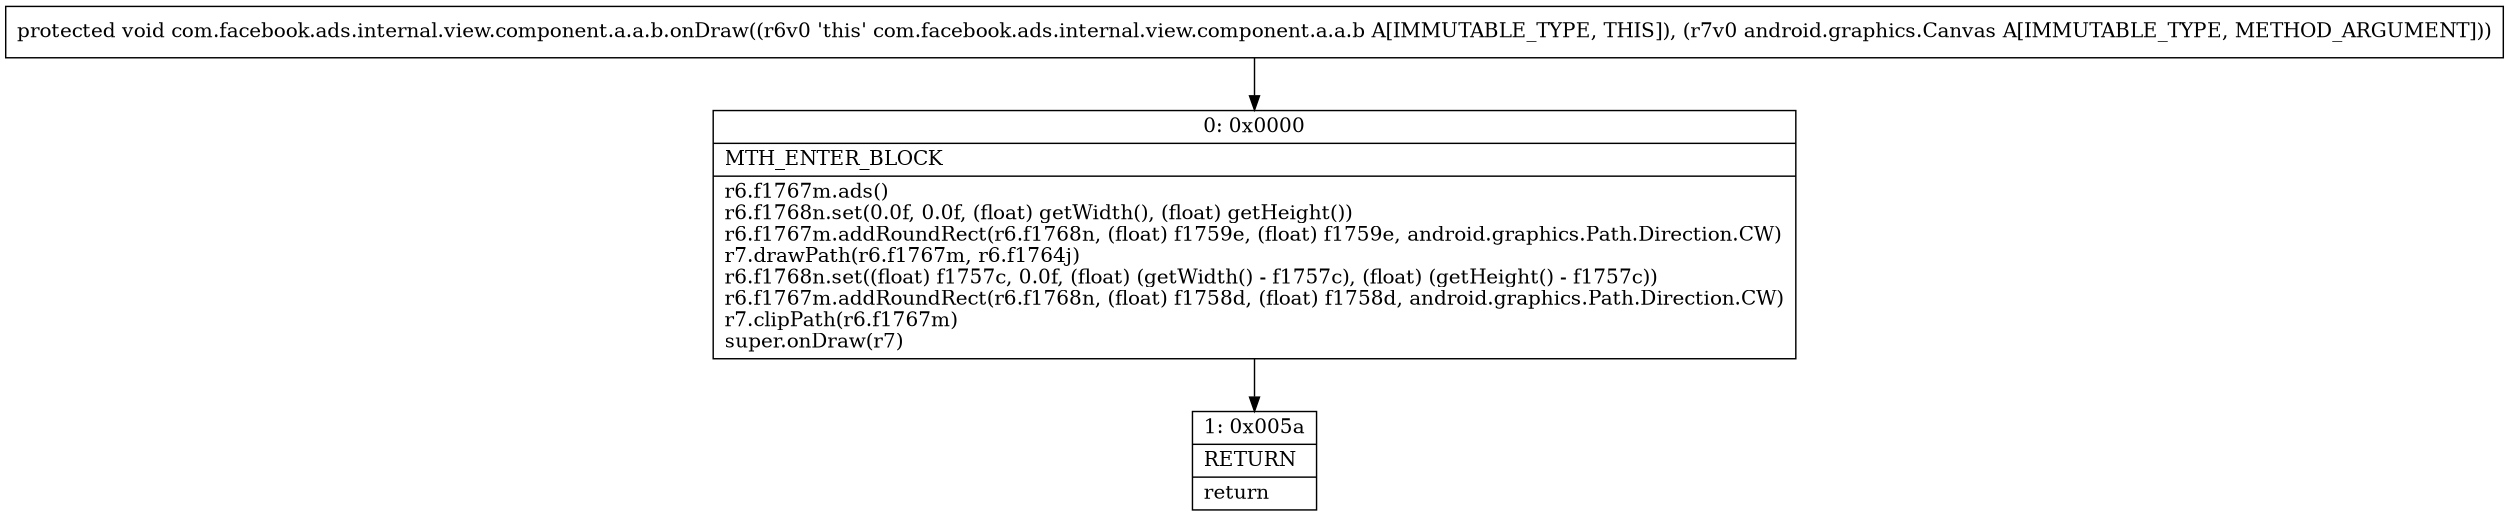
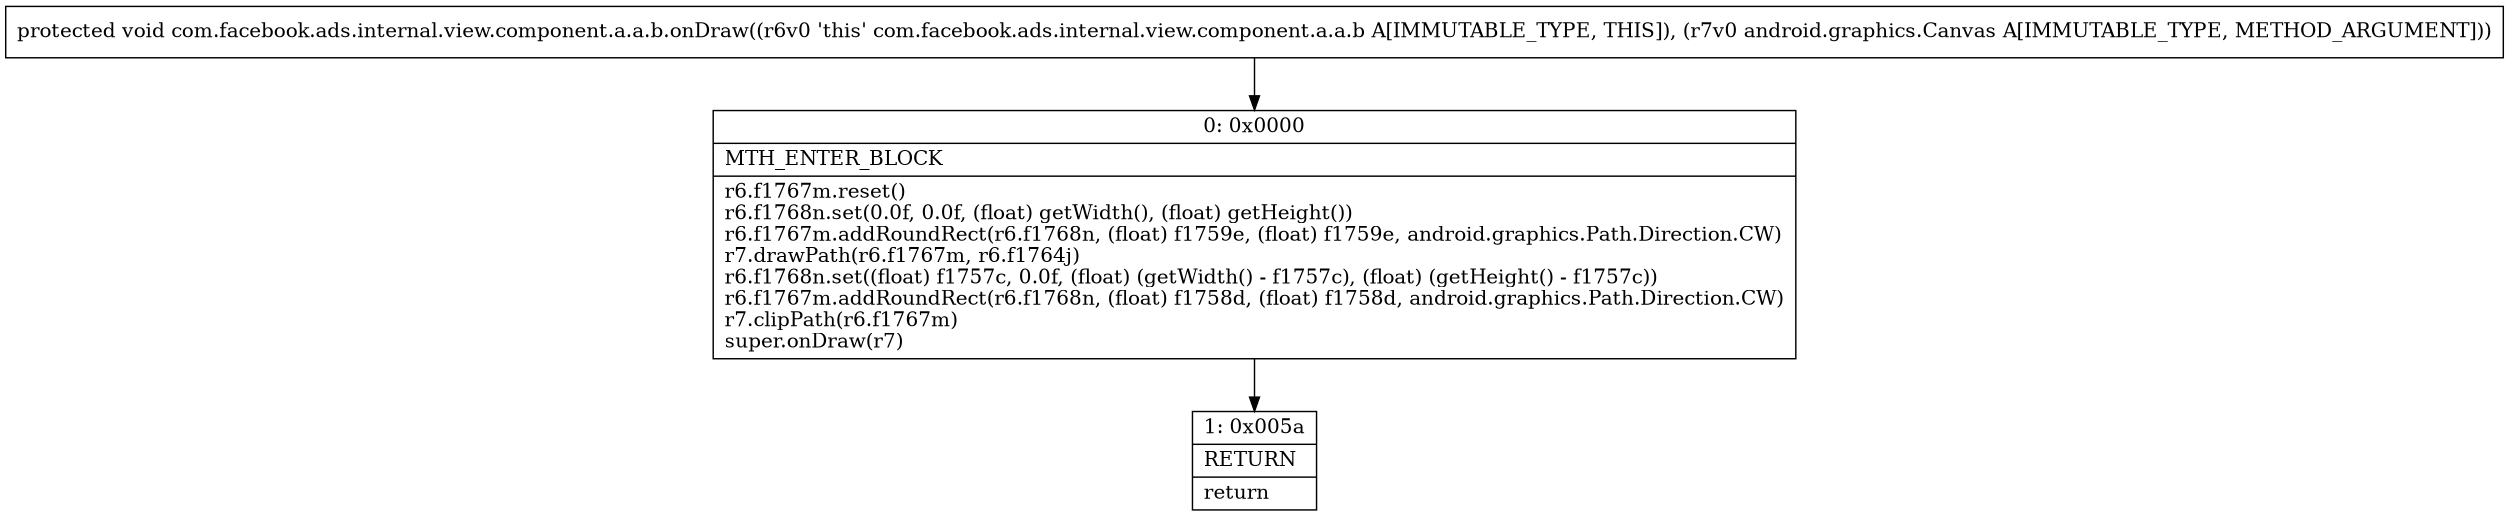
  digraph {
    node [shape=record]
-   n1 [label="{0\:\ 0x0000|MTH_ENTER_BLOCK\l|r6.f1767m.ads()\lr6.f1768n.set(0.0f, 0.0f, (float) getWidth(), (float) getHeight())\lr6.f1767m.addRoundRect(r6.f1768n, (float) f1759e, (float) f1759e, android.graphics.Path.Direction.CW)\lr7.drawPath(r6.f1767m, r6.f1764j)\lr6.f1768n.set((float) f1757c, 0.0f, (float) (getWidth() \- f1757c), (float) (getHeight() \- f1757c))\lr6.f1767m.addRoundRect(r6.f1768n, (float) f1758d, (float) f1758d, android.graphics.Path.Direction.CW)\lr7.clipPath(r6.f1767m)\lsuper.onDraw(r7)\l}"]
+   n1 [label="{0\:\ 0x0000|MTH_ENTER_BLOCK\l|r6.f1767m.reset()\lr6.f1768n.set(0.0f, 0.0f, (float) getWidth(), (float) getHeight())\lr6.f1767m.addRoundRect(r6.f1768n, (float) f1759e, (float) f1759e, android.graphics.Path.Direction.CW)\lr7.drawPath(r6.f1767m, r6.f1764j)\lr6.f1768n.set((float) f1757c, 0.0f, (float) (getWidth() \- f1757c), (float) (getHeight() \- f1757c))\lr6.f1767m.addRoundRect(r6.f1768n, (float) f1758d, (float) f1758d, android.graphics.Path.Direction.CW)\lr7.clipPath(r6.f1767m)\lsuper.onDraw(r7)\l}"]
    n2 [label="{1\:\ 0x005a|RETURN\l|return\l}"]
    n3 [label="{protected void com.facebook.ads.internal.view.component.a.a.b.onDraw((r6v0 'this' com.facebook.ads.internal.view.component.a.a.b A[IMMUTABLE_TYPE, THIS]), (r7v0 android.graphics.Canvas A[IMMUTABLE_TYPE, METHOD_ARGUMENT])) }"]
    n1 -> n2
    n3 -> n1
  }
